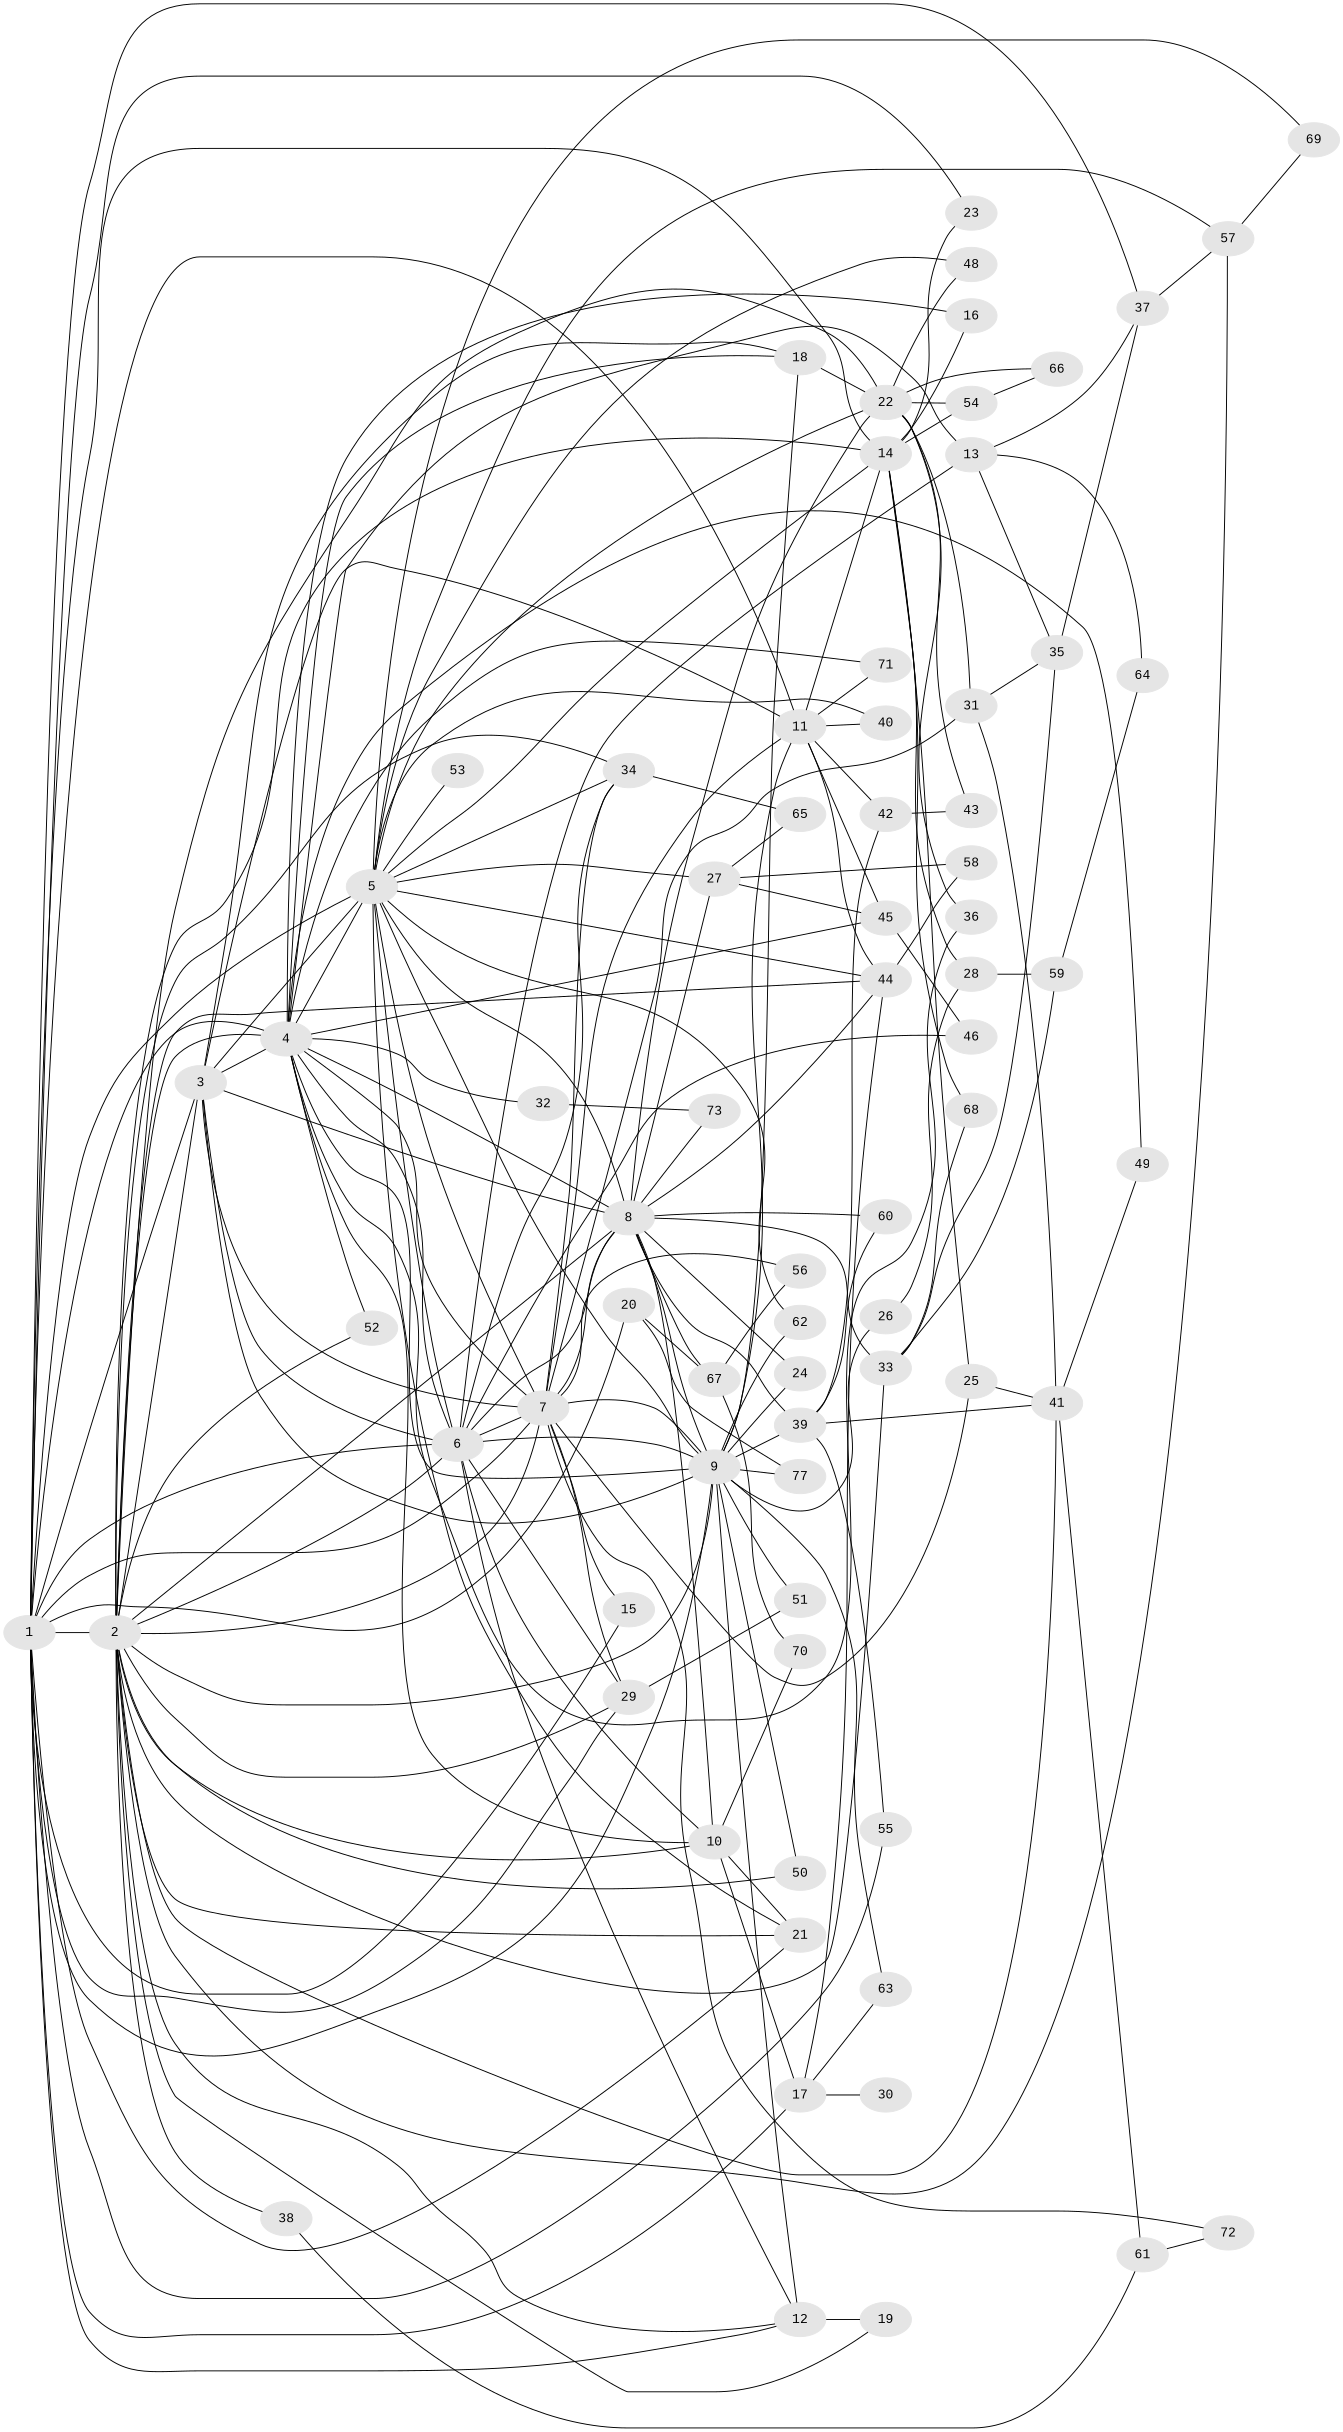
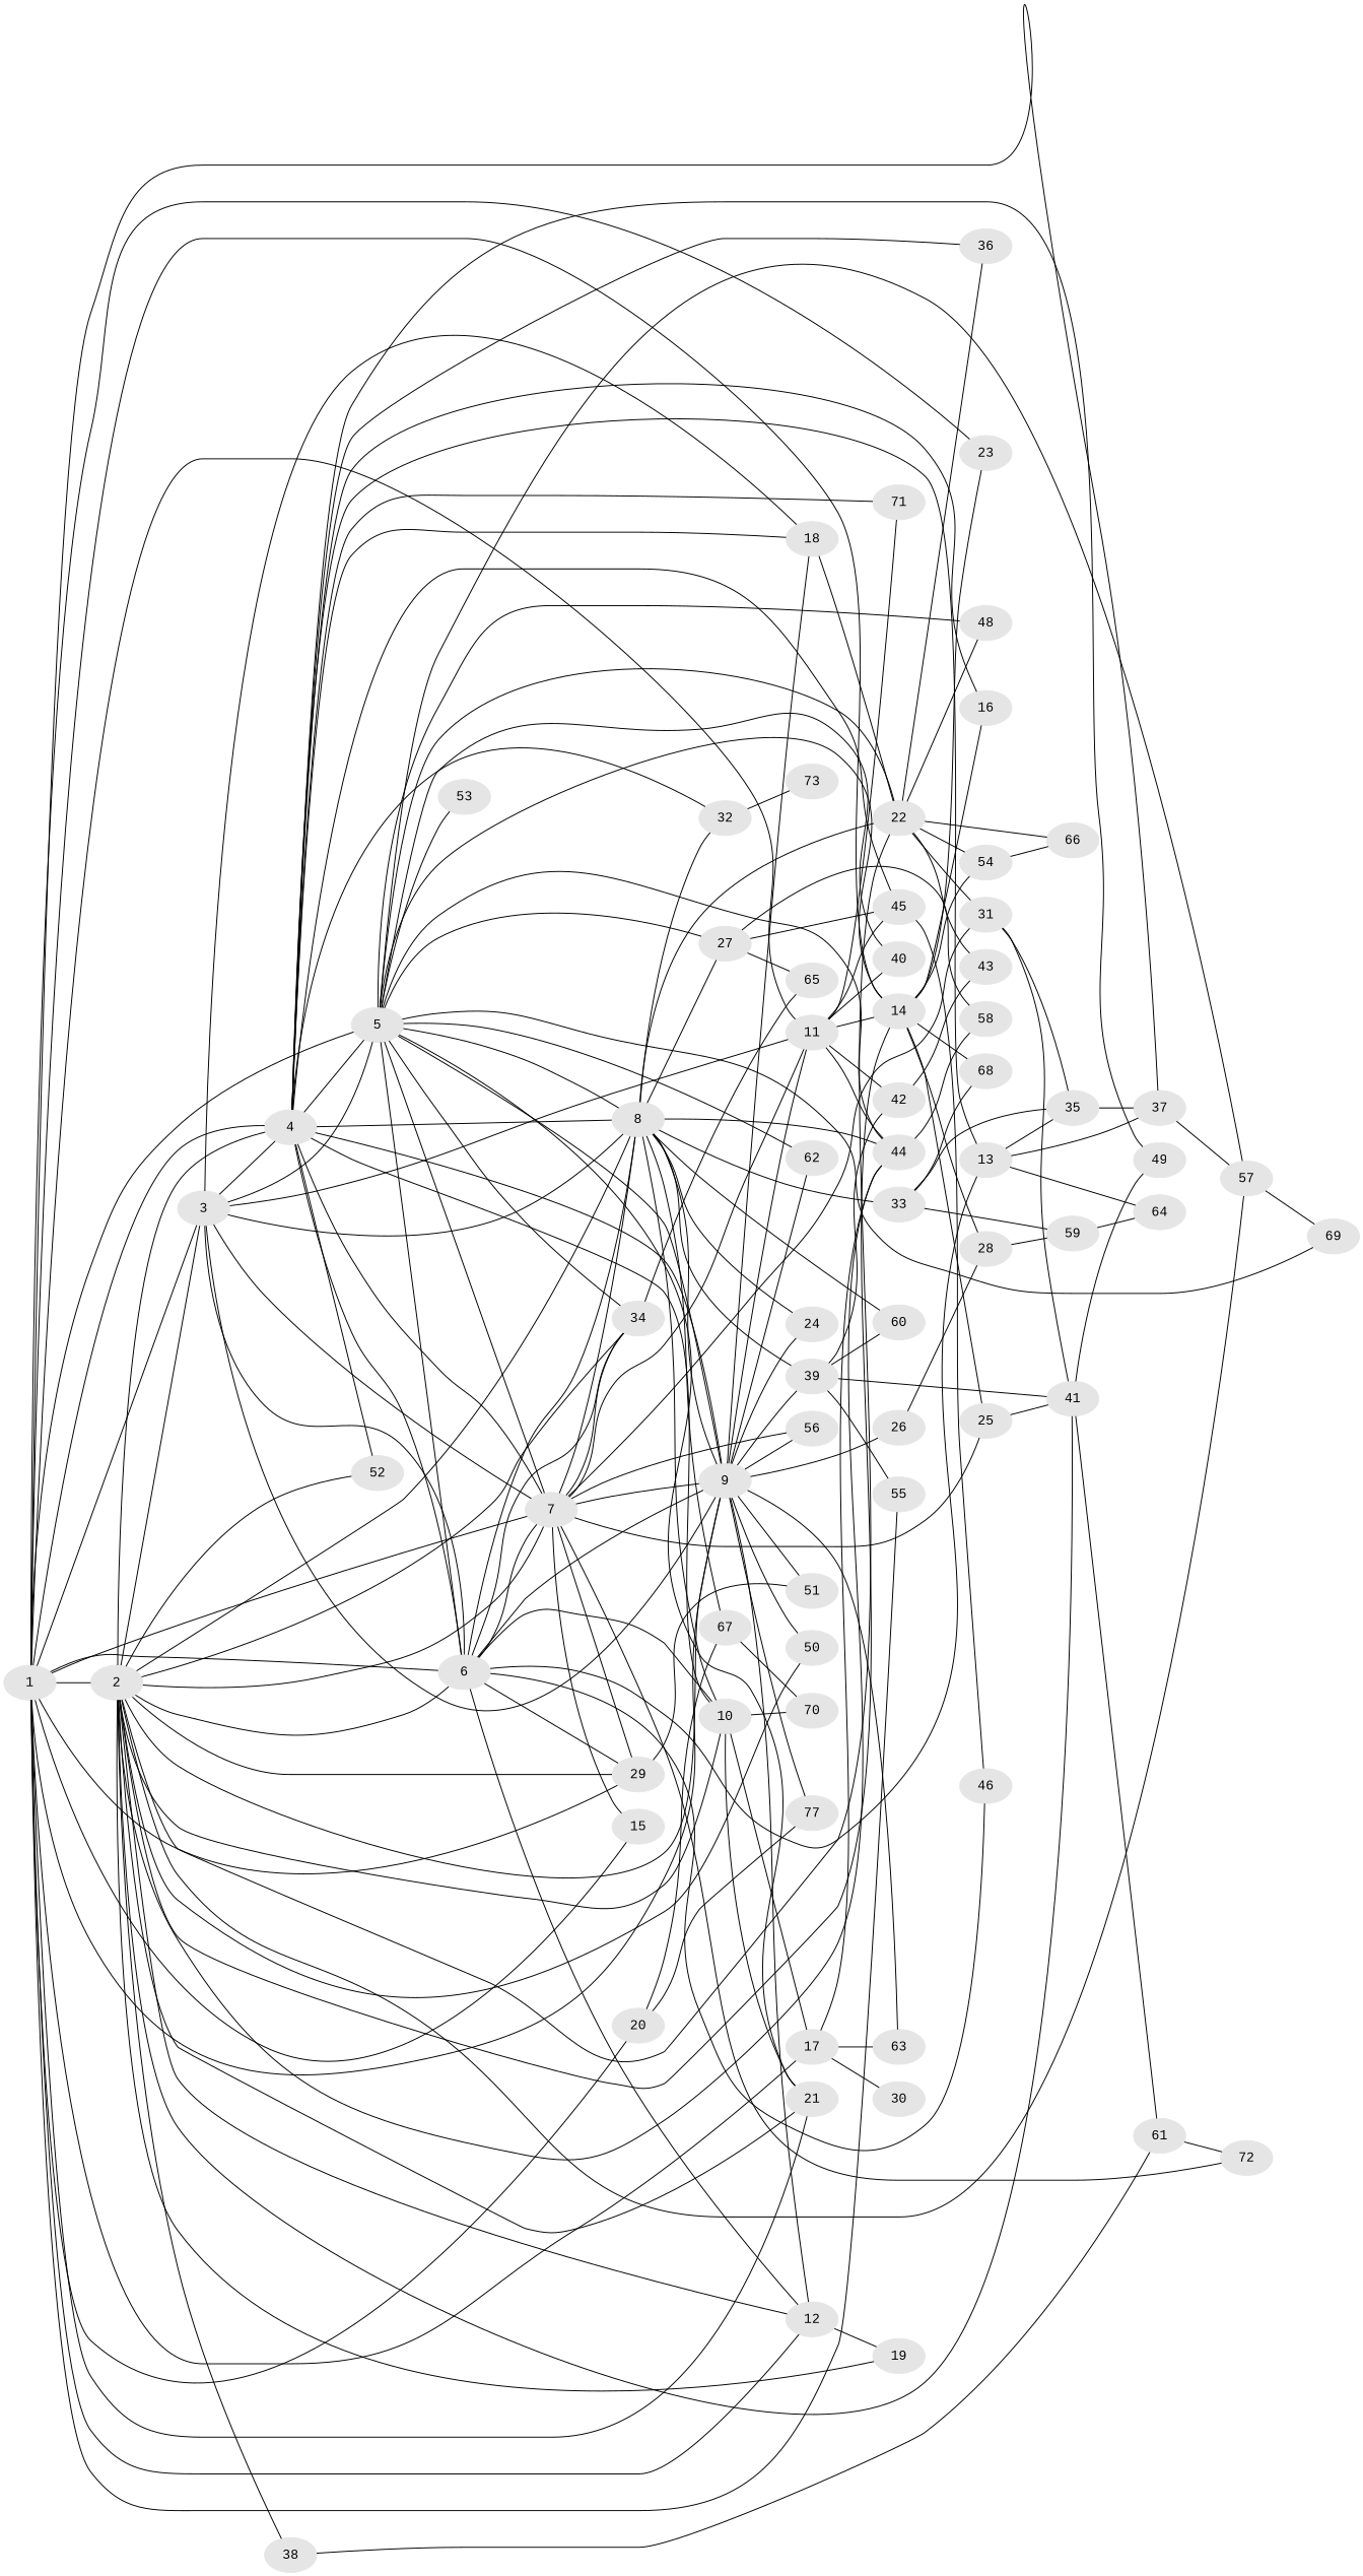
  graph {
    fontname="Liberation Mono"
    rankdir=LR
    node [color=gray90 fontname="Liberation Mono" style=filled]
    edge [fontname="Liberation Mono" weight=1.0]
    1
    2
    3
    4
    5
    6
    7
    9
    11
    12
    14
    15
    17
    20
    21
    23
    29
    37
    55
    8
    10
    19
    22
    33
    34
    38
    41
    44
    50
    52
    57
    18
    13
    16
    32
    36
    45
    49
    71
    27
    40
    48
    53
    62
    69
    46
    25
    31
    56
    72
    24
    39
    60
    67
    26
    n56 [label=77]
    51
    63
    42
    28
    54
    68
    30
    70
    43
    66
    35
    59
    65
    61
    58
    64
    73
    1 -- 2 [weight=16.0]
    1 -- 3 [weight=3.0]
    1 -- 4 [weight=3.0]
    1 -- 5 [weight=2.0]
    1 -- 6 [weight=3.0]
    1 -- 7 [weight=3.0]
    1 -- 9 [weight=2.0]
    1 -- 11
    1 -- 12
    1 -- 14
    1 -- 15
    1 -- 17
    1 -- 20
    1 -- 21
    1 -- 23
    1 -- 29
    1 -- 37
    1 -- 55
    2 -- 3
    2 -- 4 [weight=2.0]
    2 -- 6
    2 -- 7
    2 -- 9 [weight=2.0]
    2 -- 12
    2 -- 14
    2 -- 21
    2 -- 29
    2 -- 8 [weight=2.0]
    2 -- 10
    2 -- 19
    2 -- 22
-   2 -- 33
    2 -- 34
    2 -- 38
    2 -- 41
    2 -- 44
    2 -- 50
    2 -- 52
    2 -- 57
    3 -- 4
    3 -- 5
    3 -- 6
    3 -- 7
    3 -- 9
    3 -- 11 [weight=6.0]
    3 -- 8
    3 -- 18
    4 -- 5 [weight=2.0]
    4 -- 6
    4 -- 7
    4 -- 9 [weight=2.0]
    4 -- 8
    4 -- 10
    4 -- 52
    4 -- 18
    4 -- 13
    4 -- 16
    4 -- 32
    4 -- 36
    4 -- 45
    4 -- 49
    4 -- 71
    5 -- 6
    5 -- 7
    5 -- 9
    5 -- 14
    5 -- 21
    5 -- 8
    5 -- 22
    5 -- 34
    5 -- 44
    5 -- 57
    5 -- 27
    5 -- 40
    5 -- 48
    5 -- 53
    5 -- 62
    5 -- 69
    6 -- 7
    6 -- 9
    6 -- 12
    6 -- 29
    6 -- 8
    6 -- 10
    6 -- 34
    6 -- 13
    6 -- 46
    7 -- 9
    7 -- 11
    7 -- 15
    7 -- 29
    7 -- 8
    7 -- 34
    7 -- 25
    7 -- 31
    7 -- 56
    7 -- 72
    9 -- 11
    9 -- 12
    9 -- 50
    9 -- 18
    9 -- 62
-   67 -- 56
+   9 -- 56
    9 -- 24
    9 -- 39
    9 -- 26
    9 -- n56
    9 -- 51
    9 -- 63
    11 -- 14
    11 -- 44
    11 -- 45
    11 -- 71
    11 -- 40
    11 -- 42
    12 -- 19
    14 -- 23
    14 -- 16
    14 -- 25
    14 -- 28
    14 -- 54
    14 -- 68
    17 -- 44
    17 -- 63
    17 -- 30
    20 -- 67
    20 -- n56
    29 -- 51
    37 -- 57
    8 -- 9 [weight=2.0]
    8 -- 10
    8 -- 22
    8 -- 33
    8 -- 44
-   8 -- 73
+   8 -- 32
    8 -- 27
    8 -- 24
    8 -- 39 [weight=2.0]
    8 -- 60
    8 -- 67
    10 -- 17
    10 -- 21
    10 -- 70
    22 -- 36
    22 -- 48
    22 -- 31
    22 -- 54
    22 -- 43
    22 -- 66
    33 -- 68
    33 -- 35
    33 -- 59
    34 -- 65
    38 -- 61
    41 -- 49
    41 -- 61
    44 -- 58
    57 -- 69
    18 -- 22
    13 -- 37
    13 -- 35
    13 -- 64
    32 -- 73
    45 -- 46
    27 -- 45
    27 -- 65
    27 -- 58
    25 -- 41
    31 -- 41
    31 -- 35
    39 -- 55
    39 -- 41
    39 -- 60
    39 -- 42
    67 -- 70
    26 -- 28
    42 -- 43
    28 -- 59
    54 -- 66
    35 -- 37
    59 -- 64
    61 -- 72
  }
